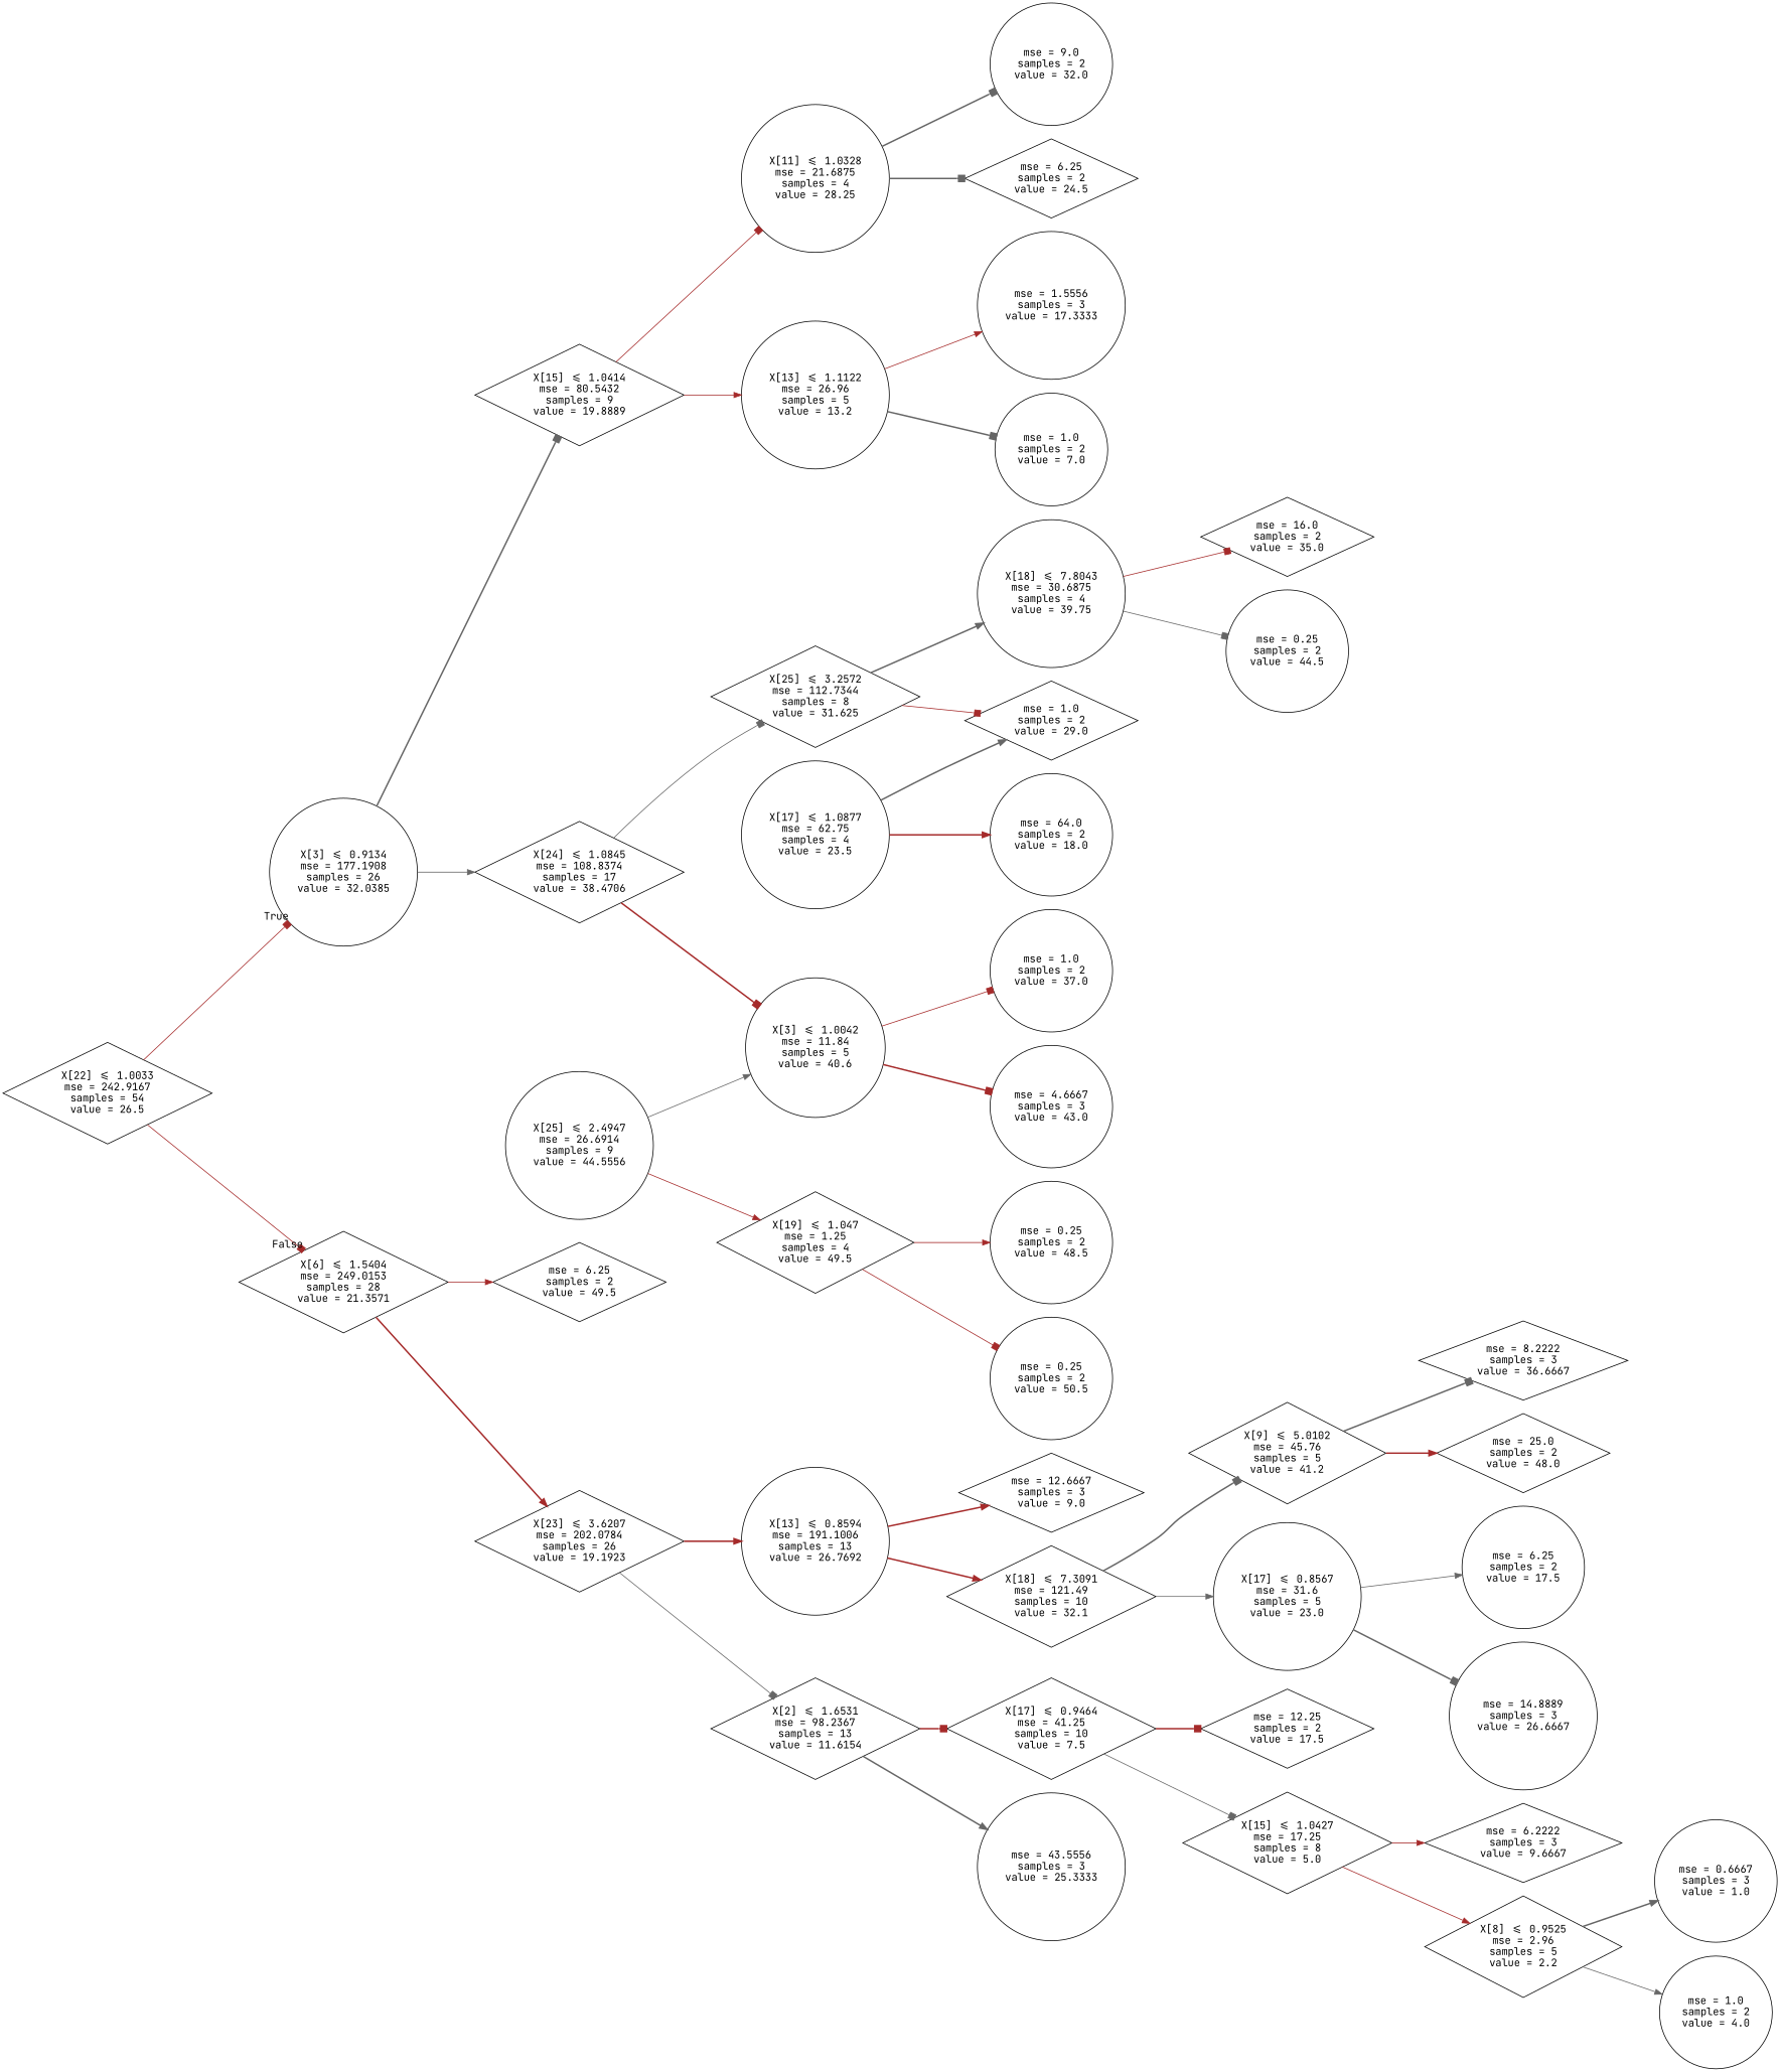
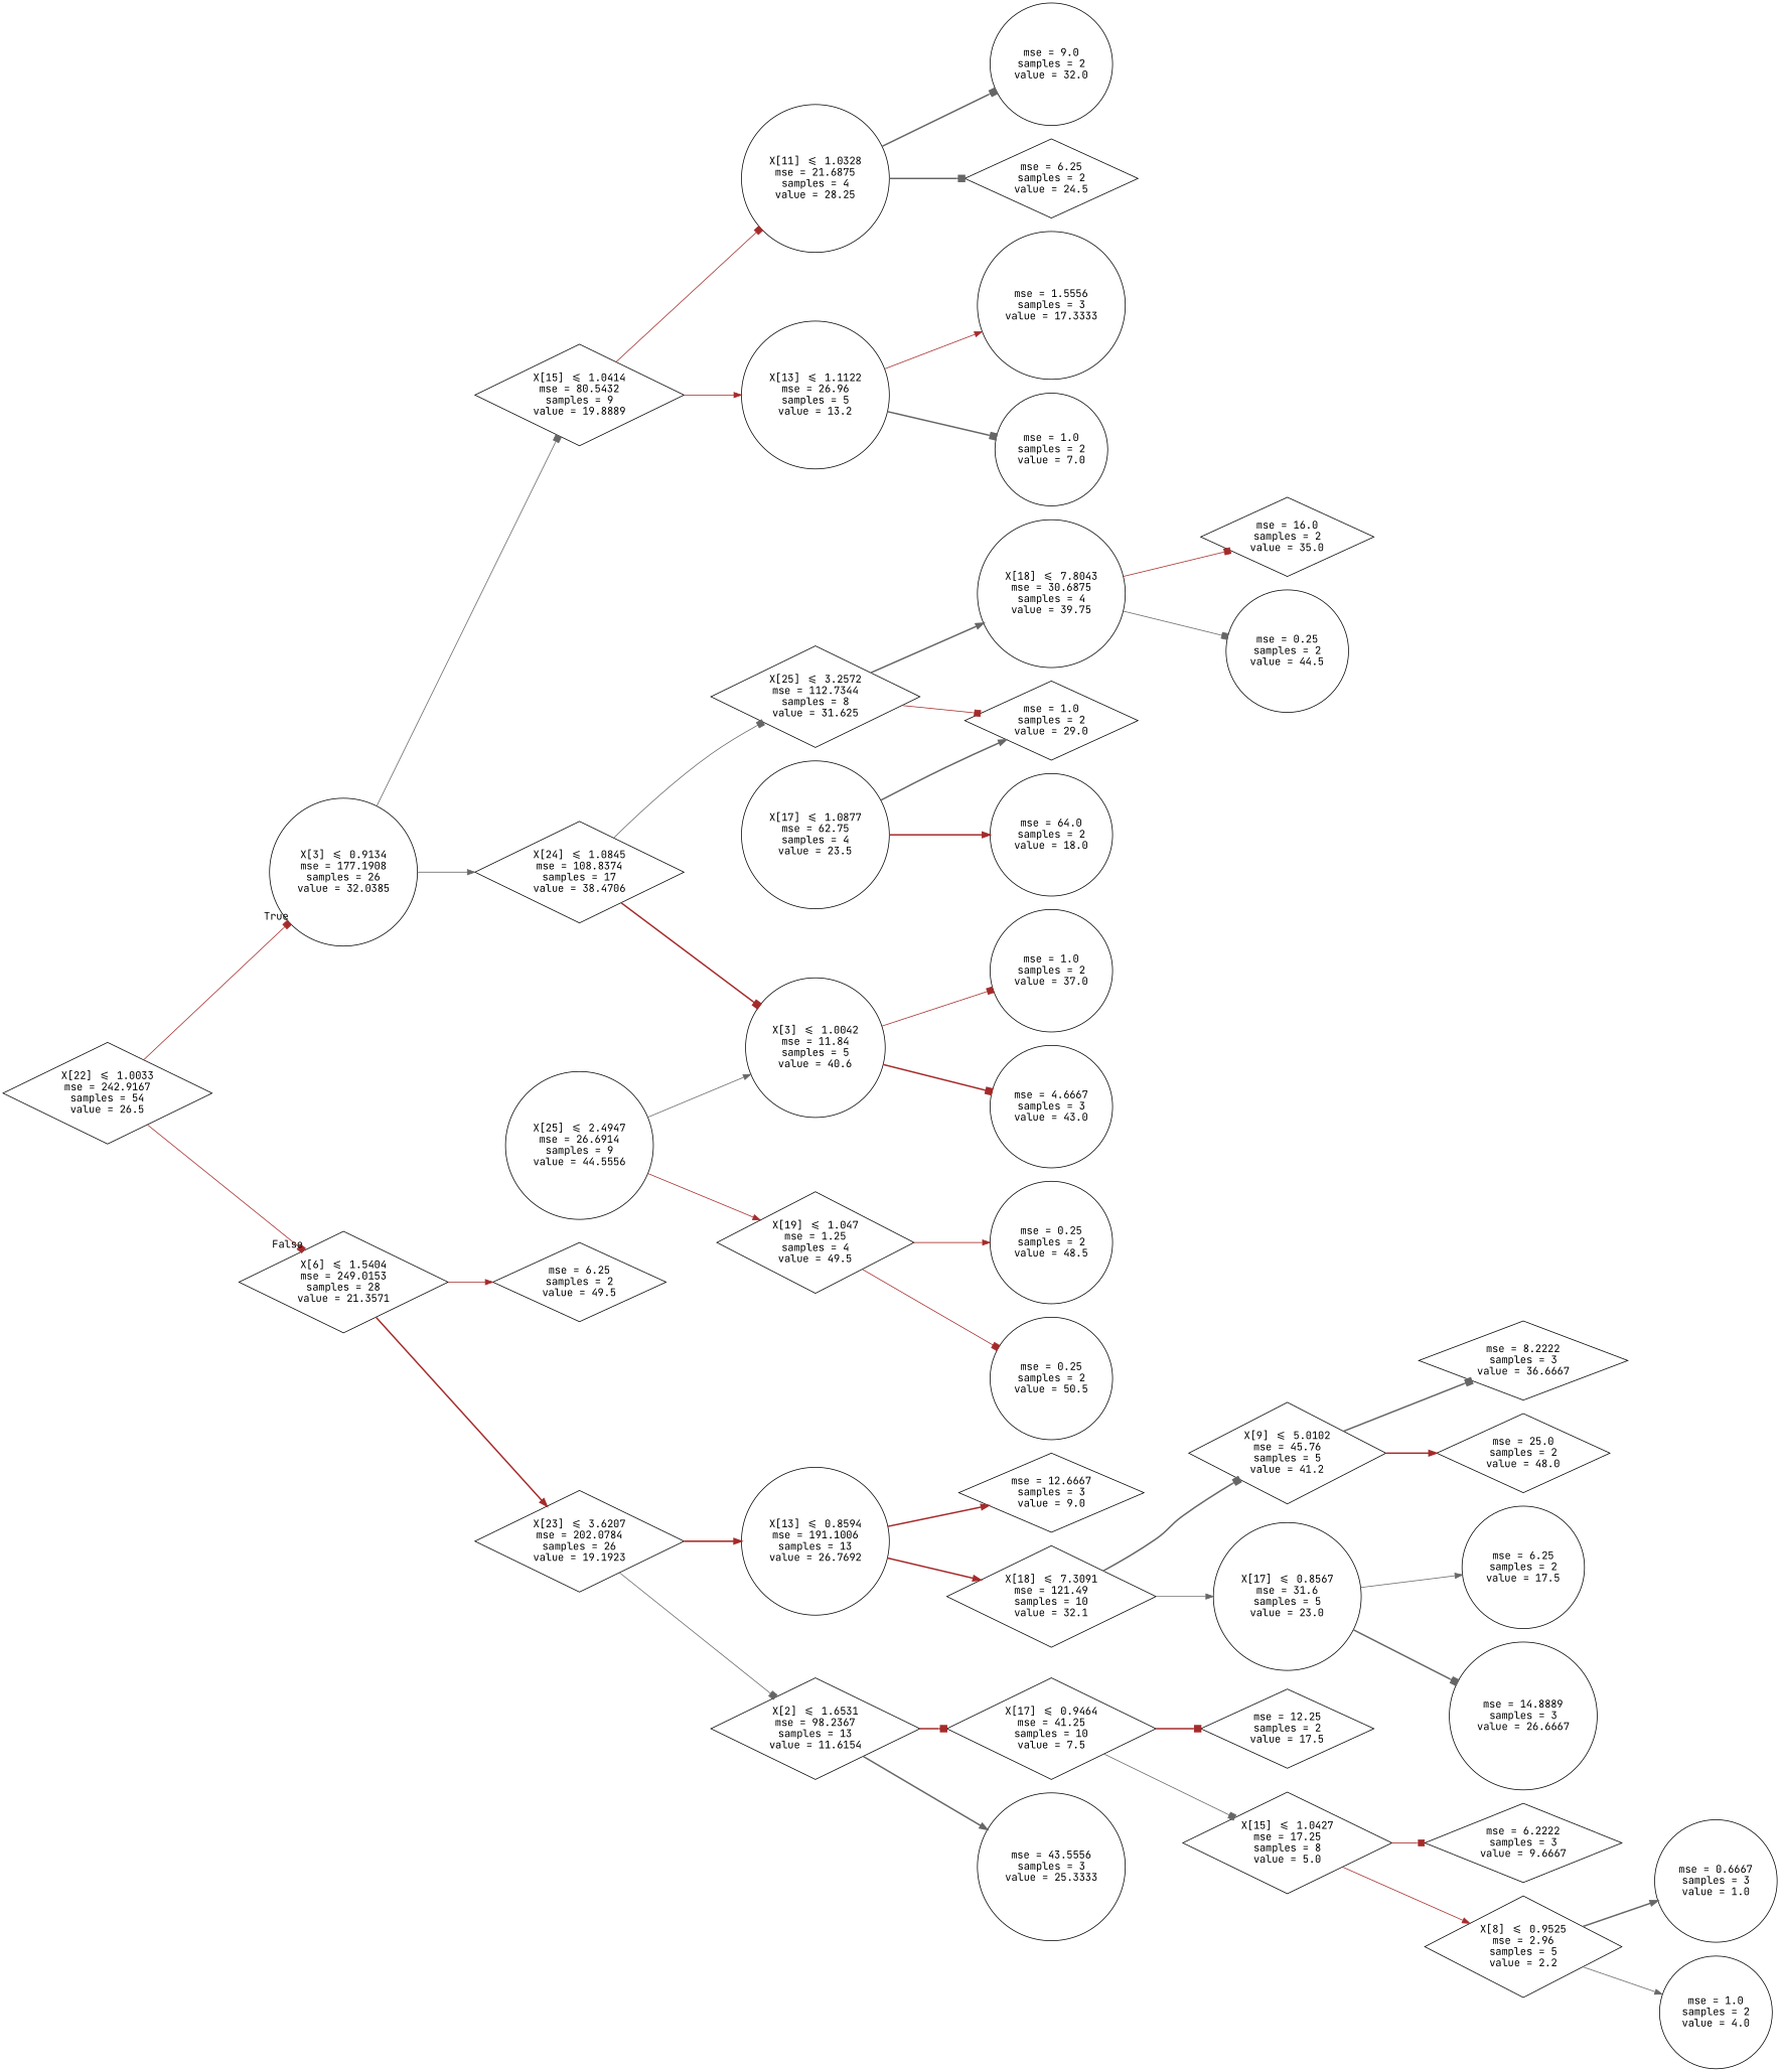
  digraph {
    fontname="JetBrains Mono"
    rankdir=LR
    node [fontname="JetBrains Mono" shape=circle]
    edge [arrowhead=box color=brown fontname="JetBrains Mono" style=solid]
    n1 [label="X[22] <= 1.0033\nmse = 242.9167\nsamples = 54\nvalue = 26.5" shape=diamond]
    n2 [label="X[3] <= 0.9134\nmse = 177.1908\nsamples = 26\nvalue = 32.0385"]
    n3 [label="X[6] <= 1.5404\nmse = 249.0153\nsamples = 28\nvalue = 21.3571" shape=diamond]
    n4 [label="X[15] <= 1.0414\nmse = 80.5432\nsamples = 9\nvalue = 19.8889" shape=diamond]
    n5 [label="X[24] <= 1.0845\nmse = 108.8374\nsamples = 17\nvalue = 38.4706" shape=diamond]
    n6 [label="mse = 6.25\nsamples = 2\nvalue = 49.5" shape=diamond]
    n7 [label="X[23] <= 3.6207\nmse = 202.0784\nsamples = 26\nvalue = 19.1923" shape=diamond]
    n8 [label="X[11] <= 1.0328\nmse = 21.6875\nsamples = 4\nvalue = 28.25"]
    n9 [label="X[13] <= 1.1122\nmse = 26.96\nsamples = 5\nvalue = 13.2"]
    n10 [label="X[25] <= 3.2572\nmse = 112.7344\nsamples = 8\nvalue = 31.625" shape=diamond]
    n11 [label="X[3] <= 1.0042\nmse = 11.84\nsamples = 5\nvalue = 40.6"]
    n12 [label="mse = 9.0\nsamples = 2\nvalue = 32.0"]
    n13 [label="mse = 6.25\nsamples = 2\nvalue = 24.5" shape=diamond]
    n14 [label="mse = 1.5556\nsamples = 3\nvalue = 17.3333"]
    n15 [label="mse = 1.0\nsamples = 2\nvalue = 7.0"]
    n16 [label="X[18] <= 7.8043\nmse = 30.6875\nsamples = 4\nvalue = 39.75"]
    n17 [label="mse = 1.0\nsamples = 2\nvalue = 29.0" shape=diamond]
    n18 [label="X[25] <= 2.4947\nmse = 26.6914\nsamples = 9\nvalue = 44.5556"]
    n19 [label="X[19] <= 1.047\nmse = 1.25\nsamples = 4\nvalue = 49.5" shape=diamond]
    n20 [label="X[17] <= 1.0877\nmse = 62.75\nsamples = 4\nvalue = 23.5"]
    n21 [label="mse = 64.0\nsamples = 2\nvalue = 18.0"]
    n22 [label="mse = 16.0\nsamples = 2\nvalue = 35.0" shape=diamond]
    n23 [label="mse = 0.25\nsamples = 2\nvalue = 44.5"]
    n24 [label="mse = 0.25\nsamples = 2\nvalue = 48.5"]
    n25 [label="mse = 0.25\nsamples = 2\nvalue = 50.5"]
    n26 [label="mse = 1.0\nsamples = 2\nvalue = 37.0"]
    n27 [label="mse = 4.6667\nsamples = 3\nvalue = 43.0"]
    n28 [label="X[13] <= 0.8594\nmse = 191.1006\nsamples = 13\nvalue = 26.7692"]
    n29 [label="X[2] <= 1.6531\nmse = 98.2367\nsamples = 13\nvalue = 11.6154" shape=diamond]
    n30 [label="mse = 12.6667\nsamples = 3\nvalue = 9.0" shape=diamond]
    n31 [label="X[18] <= 7.3091\nmse = 121.49\nsamples = 10\nvalue = 32.1" shape=diamond]
    n32 [label="X[17] <= 0.9464\nmse = 41.25\nsamples = 10\nvalue = 7.5" shape=diamond]
    n33 [label="mse = 43.5556\nsamples = 3\nvalue = 25.3333"]
    n34 [label="X[9] <= 5.0102\nmse = 45.76\nsamples = 5\nvalue = 41.2" shape=diamond]
    n35 [label="X[17] <= 0.8567\nmse = 31.6\nsamples = 5\nvalue = 23.0"]
    n36 [label="mse = 8.2222\nsamples = 3\nvalue = 36.6667" shape=diamond]
    n37 [label="mse = 25.0\nsamples = 2\nvalue = 48.0" shape=diamond]
    n38 [label="mse = 6.25\nsamples = 2\nvalue = 17.5"]
    n39 [label="mse = 14.8889\nsamples = 3\nvalue = 26.6667"]
    n40 [label="mse = 12.25\nsamples = 2\nvalue = 17.5" shape=diamond]
    n41 [label="X[15] <= 1.0427\nmse = 17.25\nsamples = 8\nvalue = 5.0" shape=diamond]
    n42 [label="mse = 6.2222\nsamples = 3\nvalue = 9.6667" shape=diamond]
    n43 [label="X[8] <= 0.9525\nmse = 2.96\nsamples = 5\nvalue = 2.2" shape=diamond]
    n44 [label="mse = 0.6667\nsamples = 3\nvalue = 1.0"]
    n45 [label="mse = 1.0\nsamples = 2\nvalue = 4.0"]
    n1 -> n2 [headlabel=True labelangle=45 labeldistance=2.5]
    n1 -> n3 [headlabel=False labelangle=-45 labeldistance=2.5]
-   n2 -> n4 [color=gray40 style=bold]
+   n2 -> n4 [color=gray40]
    n2 -> n5 [arrowhead=normal color=gray40]
    n3 -> n6 [arrowhead=normal]
    n3 -> n7 [arrowhead=normal style=bold]
    n4 -> n8
    n4 -> n9 [arrowhead=normal]
    n5 -> n10 [color=gray40]
    n5 -> n11 [style=bold]
    n7 -> n28 [arrowhead=normal style=bold]
    n7 -> n29 [color=gray40]
    n8 -> n12 [color=gray40 style=bold]
    n8 -> n13 [color=gray40 style=bold]
    n9 -> n14 [arrowhead=normal]
    n9 -> n15 [color=gray40 style=bold]
    n10 -> n16 [arrowhead=normal color=gray40 style=bold]
    n10 -> n17
    n11 -> n26
    n11 -> n27 [style=bold]
    n16 -> n22
    n16 -> n23 [color=gray40]
    n18 -> n11 [arrowhead=normal color=gray40]
    n18 -> n19 [arrowhead=normal]
    n19 -> n24 [arrowhead=normal]
    n19 -> n25
    n20 -> n17 [arrowhead=normal color=gray40 style=bold]
    n20 -> n21 [arrowhead=normal style=bold]
    n28 -> n30 [arrowhead=normal style=bold]
    n28 -> n31 [arrowhead=normal style=bold]
    n29 -> n32 [style=bold]
    n29 -> n33 [arrowhead=normal color=gray40 style=bold]
    n31 -> n34 [color=gray40 style=bold]
    n31 -> n35 [arrowhead=normal color=gray40]
    n32 -> n40 [style=bold]
    n32 -> n41 [color=gray40]
    n34 -> n36 [color=gray40 style=bold]
    n34 -> n37 [arrowhead=normal style=bold]
    n35 -> n38 [arrowhead=normal color=gray40]
    n35 -> n39 [color=gray40 style=bold]
-   n41 -> n42 [arrowhead=normal]
+   n41 -> n42
    n41 -> n43 [arrowhead=normal]
    n43 -> n44 [arrowhead=normal color=gray40 style=bold]
    n43 -> n45 [arrowhead=normal color=gray40]
  }
